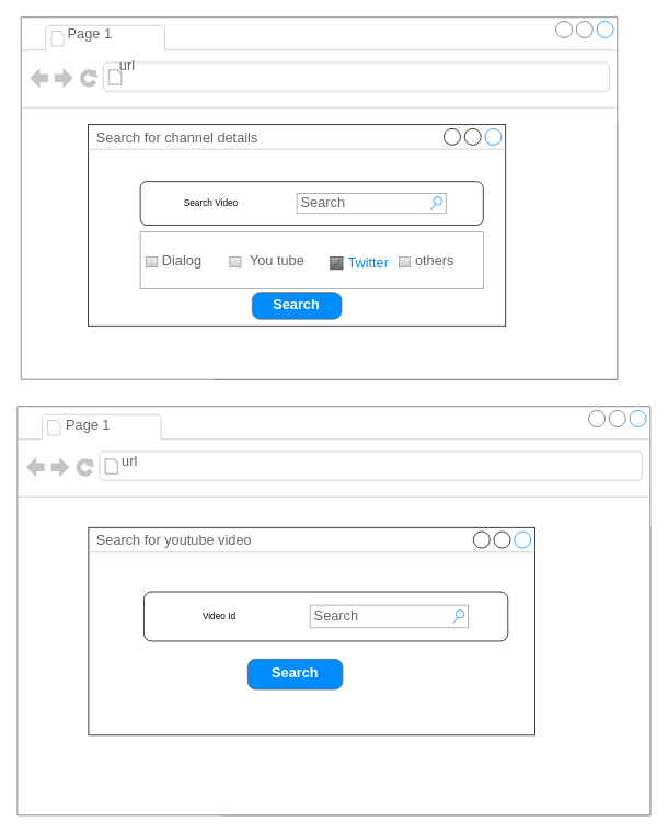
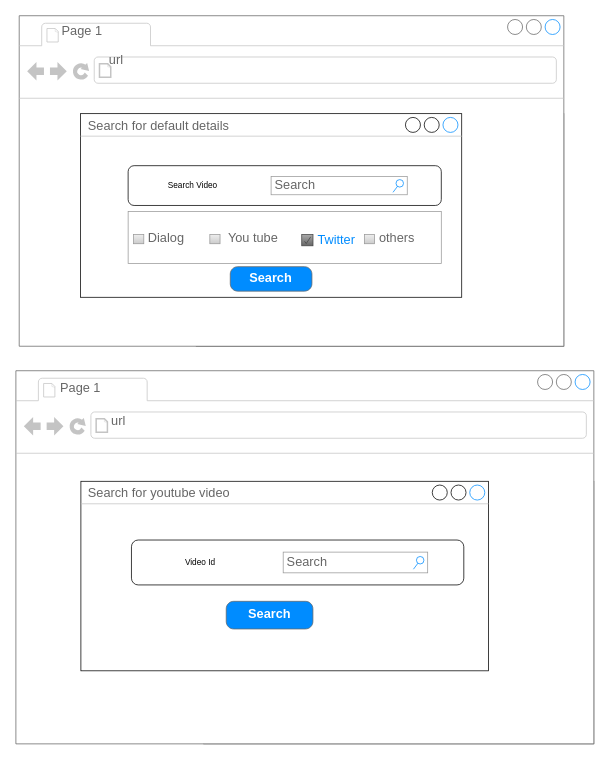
  <mxCell id="0" />
  <mxCell id="1" parent="0" />
  <mxCell id="2" value="Some default&#10;dialog&#10;text." style="strokeWidth=1;shadow=0;dashed=0;align=center;html=1;shape=mxgraph.mockup.containers.rrect;rSize=0;strokeColor=#666666;fontColor=#666666;fontSize=17;verticalAlign=top;whiteSpace=wrap;fillColor=#ffffff;spacingTop=32;" vertex="1" parent="1"><mxGeometry x="261" y="151" width="490" height="310" as="geometry" /></mxCell>
  <mxCell id="3" value="Dialog Title" style="strokeWidth=1;shadow=0;dashed=0;align=center;html=1;shape=mxgraph.mockup.containers.rrect;rSize=0;fontSize=17;fontColor=#666666;strokeColor=#666666;align=left;spacingLeft=8;fillColor=none;resizeWidth=1;" vertex="1" parent="2"><mxGeometry width="226.852" height="30" relative="1" as="geometry" /></mxCell>
  <mxCell id="4" value="" style="shape=ellipse;strokeColor=#008cff;resizable=0;fillColor=none;html=1;" vertex="1" parent="3"><mxGeometry x="1" y="0.5" width="20" height="20" relative="1" as="geometry"><mxPoint x="-25" y="-10" as="offset" /></mxGeometry></mxCell>
  <mxCell id="5" value="Cancel" style="strokeWidth=1;shadow=0;dashed=0;align=center;html=1;shape=mxgraph.mockup.containers.rrect;rSize=0;fontSize=16;fontColor=#666666;strokeColor=#c4c4c4;whiteSpace=wrap;fillColor=none;" vertex="1" parent="2"><mxGeometry x="0.25" y="1" width="90" height="25" relative="1" as="geometry"><mxPoint x="-45" y="-33" as="offset" /></mxGeometry></mxCell>
  <mxCell id="6" value="OK" style="strokeWidth=1;shadow=0;dashed=0;align=center;html=1;shape=mxgraph.mockup.containers.rrect;rSize=0;fontSize=16;fontColor=#666666;strokeColor=#c4c4c4;whiteSpace=wrap;fillColor=none;" vertex="1" parent="2"><mxGeometry x="0.75" y="1" width="90" height="25" relative="1" as="geometry"><mxPoint x="-45" y="-33" as="offset" /></mxGeometry></mxCell>
  <mxCell id="7" value="" style="strokeWidth=1;shadow=0;dashed=0;align=center;html=1;shape=mxgraph.mockup.containers.browserWindow;rSize=0;strokeColor=#666666;strokeColor2=#008cff;strokeColor3=#c4c4c4;mainText=,;recursiveResize=0;" vertex="1" parent="2"><mxGeometry x="-235.926" y="-130.526" width="725.926" height="440.526" as="geometry" /></mxCell>
  <mxCell id="8" value="Page 1" style="strokeWidth=1;shadow=0;dashed=0;align=center;html=1;shape=mxgraph.mockup.containers.anchor;fontSize=17;fontColor=#666666;align=left;" vertex="1" parent="7"><mxGeometry x="54.444" y="9.789" width="99.815" height="21.211" as="geometry" /></mxCell>
  <mxCell id="9" value="url" style="strokeWidth=1;shadow=0;dashed=0;align=center;html=1;shape=mxgraph.mockup.containers.anchor;rSize=0;fontSize=17;fontColor=#666666;align=left;" vertex="1" parent="7"><mxGeometry x="117.963" y="48.947" width="226.852" height="21.211" as="geometry" /></mxCell>
- <mxCell id="10" value="Search for channel details" style="strokeWidth=1;shadow=0;dashed=0;align=center;html=1;shape=mxgraph.mockup.containers.window;align=left;verticalAlign=top;spacingLeft=8;strokeColor2=#008cff;strokeColor3=#c4c4c4;fontColor=#666666;mainText=;fontSize=17;labelBackgroundColor=none;" vertex="1" parent="7"><mxGeometry x="81.667" y="130.526" width="508.148" height="244.737" as="geometry" /></mxCell>
+ <mxCell id="10" value="Search for default details" style="strokeWidth=1;shadow=0;dashed=0;align=center;html=1;shape=mxgraph.mockup.containers.window;align=left;verticalAlign=top;spacingLeft=8;strokeColor2=#008cff;strokeColor3=#c4c4c4;fontColor=#666666;mainText=;fontSize=17;labelBackgroundColor=none;" vertex="1" parent="7"><mxGeometry x="81.667" y="130.526" width="508.148" height="244.737" as="geometry" /></mxCell>
  <mxCell id="11" value="" style="rounded=1;whiteSpace=wrap;html=1;fontSize=11;" vertex="1" parent="7"><mxGeometry x="145.185" y="199.868" width="417.407" height="53.026" as="geometry" /></mxCell>
  <mxCell id="12" value="" style="strokeWidth=1;shadow=0;dashed=0;align=center;html=1;shape=mxgraph.mockup.forms.rrect;rSize=0;strokeColor=#999999;fillColor=#ffffff;recursiveResize=0;container=0;fixDash=0;snapToPoint=0;" vertex="1" parent="7"><mxGeometry x="145.185" y="261.053" width="417.407" height="69.342" as="geometry" /></mxCell>
  <mxCell id="13" value="&amp;nbsp;You tube" style="strokeWidth=1;shadow=0;dashed=0;align=center;html=1;shape=mxgraph.mockup.forms.rrect;rSize=0;fillColor=#eeeeee;strokeColor=#999999;gradientColor=#cccccc;align=left;spacingLeft=4;fontSize=17;fontColor=#666666;labelPosition=right;" vertex="1" parent="12"><mxGeometry x="108.889" y="30.592" width="13.611" height="12.237" as="geometry" /></mxCell>
  <mxCell id="14" value="Dialog" style="strokeWidth=1;shadow=0;dashed=0;align=center;html=1;shape=mxgraph.mockup.forms.rrect;rSize=0;fillColor=#eeeeee;strokeColor=#999999;gradientColor=#cccccc;align=left;spacingLeft=4;fontSize=17;fontColor=#666666;labelPosition=right;" vertex="1" parent="12"><mxGeometry x="7.259" y="30.592" width="13.611" height="12.237" as="geometry" /></mxCell>
  <mxCell id="15" value="Twitter" style="strokeWidth=1;shadow=0;dashed=0;align=center;html=1;shape=mxgraph.mockup.forms.checkbox;rSize=0;resizable=0;fillColor=#aaaaaa;strokeColor=#444444;gradientColor=#666666;align=left;spacingLeft=4;fontSize=17;fontColor=#008cff;labelPosition=right;" vertex="1" parent="12"><mxGeometry x="231.389" y="30.592" width="15" height="15" as="geometry" /></mxCell>
  <mxCell id="16" value="others" style="strokeWidth=1;shadow=0;dashed=0;align=center;html=1;shape=mxgraph.mockup.forms.rrect;rSize=0;fillColor=#eeeeee;strokeColor=#999999;gradientColor=#cccccc;align=left;spacingLeft=4;fontSize=17;fontColor=#666666;labelPosition=right;" vertex="1" parent="12"><mxGeometry x="314.87" y="30.592" width="13.611" height="12.237" as="geometry" /></mxCell>
  <mxCell id="17" value="Search" style="strokeWidth=1;shadow=0;dashed=0;align=center;html=1;shape=mxgraph.mockup.buttons.button;strokeColor=#666666;fontColor=#ffffff;mainText=;buttonStyle=round;fontSize=17;fontStyle=1;fillColor=#008cff;whiteSpace=wrap;" vertex="1" parent="7"><mxGeometry x="281.296" y="334.474" width="108.889" height="32.632" as="geometry" /></mxCell>
  <mxCell id="18" value="Search" style="strokeWidth=1;shadow=0;dashed=0;align=center;html=1;shape=mxgraph.mockup.forms.searchBox;strokeColor=#999999;mainText=;strokeColor2=#008cff;fontColor=#666666;fontSize=17;align=left;spacingLeft=3;" vertex="1" parent="7"><mxGeometry x="335.741" y="214.145" width="181.481" height="24.474" as="geometry" /></mxCell>
  <mxCell id="19" value="Search Video" style="text;html=1;strokeColor=none;fillColor=none;align=center;verticalAlign=middle;whiteSpace=wrap;rounded=0;fontSize=11;" vertex="1" parent="7"><mxGeometry x="167.87" y="214.145" width="127.037" height="24.474" as="geometry" /></mxCell>
  <mxCell id="20" value="Some default&#10;dialog&#10;text." style="strokeWidth=1;shadow=0;dashed=0;align=center;html=1;shape=mxgraph.mockup.containers.rrect;rSize=0;strokeColor=#666666;fontColor=#666666;fontSize=17;verticalAlign=top;whiteSpace=wrap;fillColor=#ffffff;spacingTop=32;" vertex="1" parent="1"><mxGeometry x="271" y="641" width="520" height="350" as="geometry" /></mxCell>
  <mxCell id="21" value="Dialog Title" style="strokeWidth=1;shadow=0;dashed=0;align=center;html=1;shape=mxgraph.mockup.containers.rrect;rSize=0;fontSize=17;fontColor=#666666;strokeColor=#666666;align=left;spacingLeft=8;fillColor=none;resizeWidth=1;" vertex="1" parent="20"><mxGeometry width="240.741" height="30" relative="1" as="geometry" /></mxCell>
  <mxCell id="22" value="" style="shape=ellipse;strokeColor=#008cff;resizable=0;fillColor=none;html=1;" vertex="1" parent="21"><mxGeometry x="1" y="0.5" width="20" height="20" relative="1" as="geometry"><mxPoint x="-25" y="-10" as="offset" /></mxGeometry></mxCell>
  <mxCell id="23" value="Cancel" style="strokeWidth=1;shadow=0;dashed=0;align=center;html=1;shape=mxgraph.mockup.containers.rrect;rSize=0;fontSize=16;fontColor=#666666;strokeColor=#c4c4c4;whiteSpace=wrap;fillColor=none;" vertex="1" parent="20"><mxGeometry x="0.25" y="1" width="90" height="25" relative="1" as="geometry"><mxPoint x="-45" y="-33" as="offset" /></mxGeometry></mxCell>
  <mxCell id="24" value="OK" style="strokeWidth=1;shadow=0;dashed=0;align=center;html=1;shape=mxgraph.mockup.containers.rrect;rSize=0;fontSize=16;fontColor=#666666;strokeColor=#c4c4c4;whiteSpace=wrap;fillColor=none;" vertex="1" parent="20"><mxGeometry x="0.75" y="1" width="90" height="25" relative="1" as="geometry"><mxPoint x="-45" y="-33" as="offset" /></mxGeometry></mxCell>
  <mxCell id="25" value="" style="strokeWidth=1;shadow=0;dashed=0;align=center;html=1;shape=mxgraph.mockup.containers.browserWindow;rSize=0;strokeColor=#666666;strokeColor2=#008cff;strokeColor3=#c4c4c4;mainText=,;recursiveResize=0;" vertex="1" parent="20"><mxGeometry x="-250.37" y="-147.368" width="770.37" height="497.368" as="geometry" /></mxCell>
  <mxCell id="26" value="Page 1" style="strokeWidth=1;shadow=0;dashed=0;align=center;html=1;shape=mxgraph.mockup.containers.anchor;fontSize=17;fontColor=#666666;align=left;" vertex="1" parent="25"><mxGeometry x="57.778" y="11.053" width="105.926" height="23.947" as="geometry" /></mxCell>
  <mxCell id="27" value="url" style="strokeWidth=1;shadow=0;dashed=0;align=center;html=1;shape=mxgraph.mockup.containers.anchor;rSize=0;fontSize=17;fontColor=#666666;align=left;" vertex="1" parent="25"><mxGeometry x="125.185" y="55.263" width="240.741" height="23.947" as="geometry" /></mxCell>
  <mxCell id="28" value="Search for youtube video" style="strokeWidth=1;shadow=0;dashed=0;align=center;html=1;shape=mxgraph.mockup.containers.window;align=left;verticalAlign=top;spacingLeft=8;strokeColor2=#008cff;strokeColor3=#c4c4c4;fontColor=#666666;mainText=;fontSize=17;labelBackgroundColor=none;" vertex="1" parent="25"><mxGeometry x="86.67" y="147.37" width="543.33" height="252.63" as="geometry" /></mxCell>
  <mxCell id="29" value="" style="rounded=1;whiteSpace=wrap;html=1;fontSize=11;" vertex="1" parent="25"><mxGeometry x="154.074" y="225.658" width="442.963" height="59.868" as="geometry" /></mxCell>
  <mxCell id="30" value="Search" style="strokeWidth=1;shadow=0;dashed=0;align=center;html=1;shape=mxgraph.mockup.buttons.button;strokeColor=#666666;fontColor=#ffffff;mainText=;buttonStyle=round;fontSize=17;fontStyle=1;fillColor=#008cff;whiteSpace=wrap;" vertex="1" parent="25"><mxGeometry x="280.369" y="307.372" width="115.556" height="36.842" as="geometry" /></mxCell>
  <mxCell id="31" value="Search" style="strokeWidth=1;shadow=0;dashed=0;align=center;html=1;shape=mxgraph.mockup.forms.searchBox;strokeColor=#999999;mainText=;strokeColor2=#008cff;fontColor=#666666;fontSize=17;align=left;spacingLeft=3;" vertex="1" parent="25"><mxGeometry x="356.296" y="241.776" width="192.593" height="27.632" as="geometry" /></mxCell>
  <mxCell id="32" value="Video Id" style="text;html=1;strokeColor=none;fillColor=none;align=center;verticalAlign=middle;whiteSpace=wrap;rounded=0;fontSize=11;" vertex="1" parent="25"><mxGeometry x="178.148" y="241.776" width="134.815" height="27.632" as="geometry" /></mxCell>
